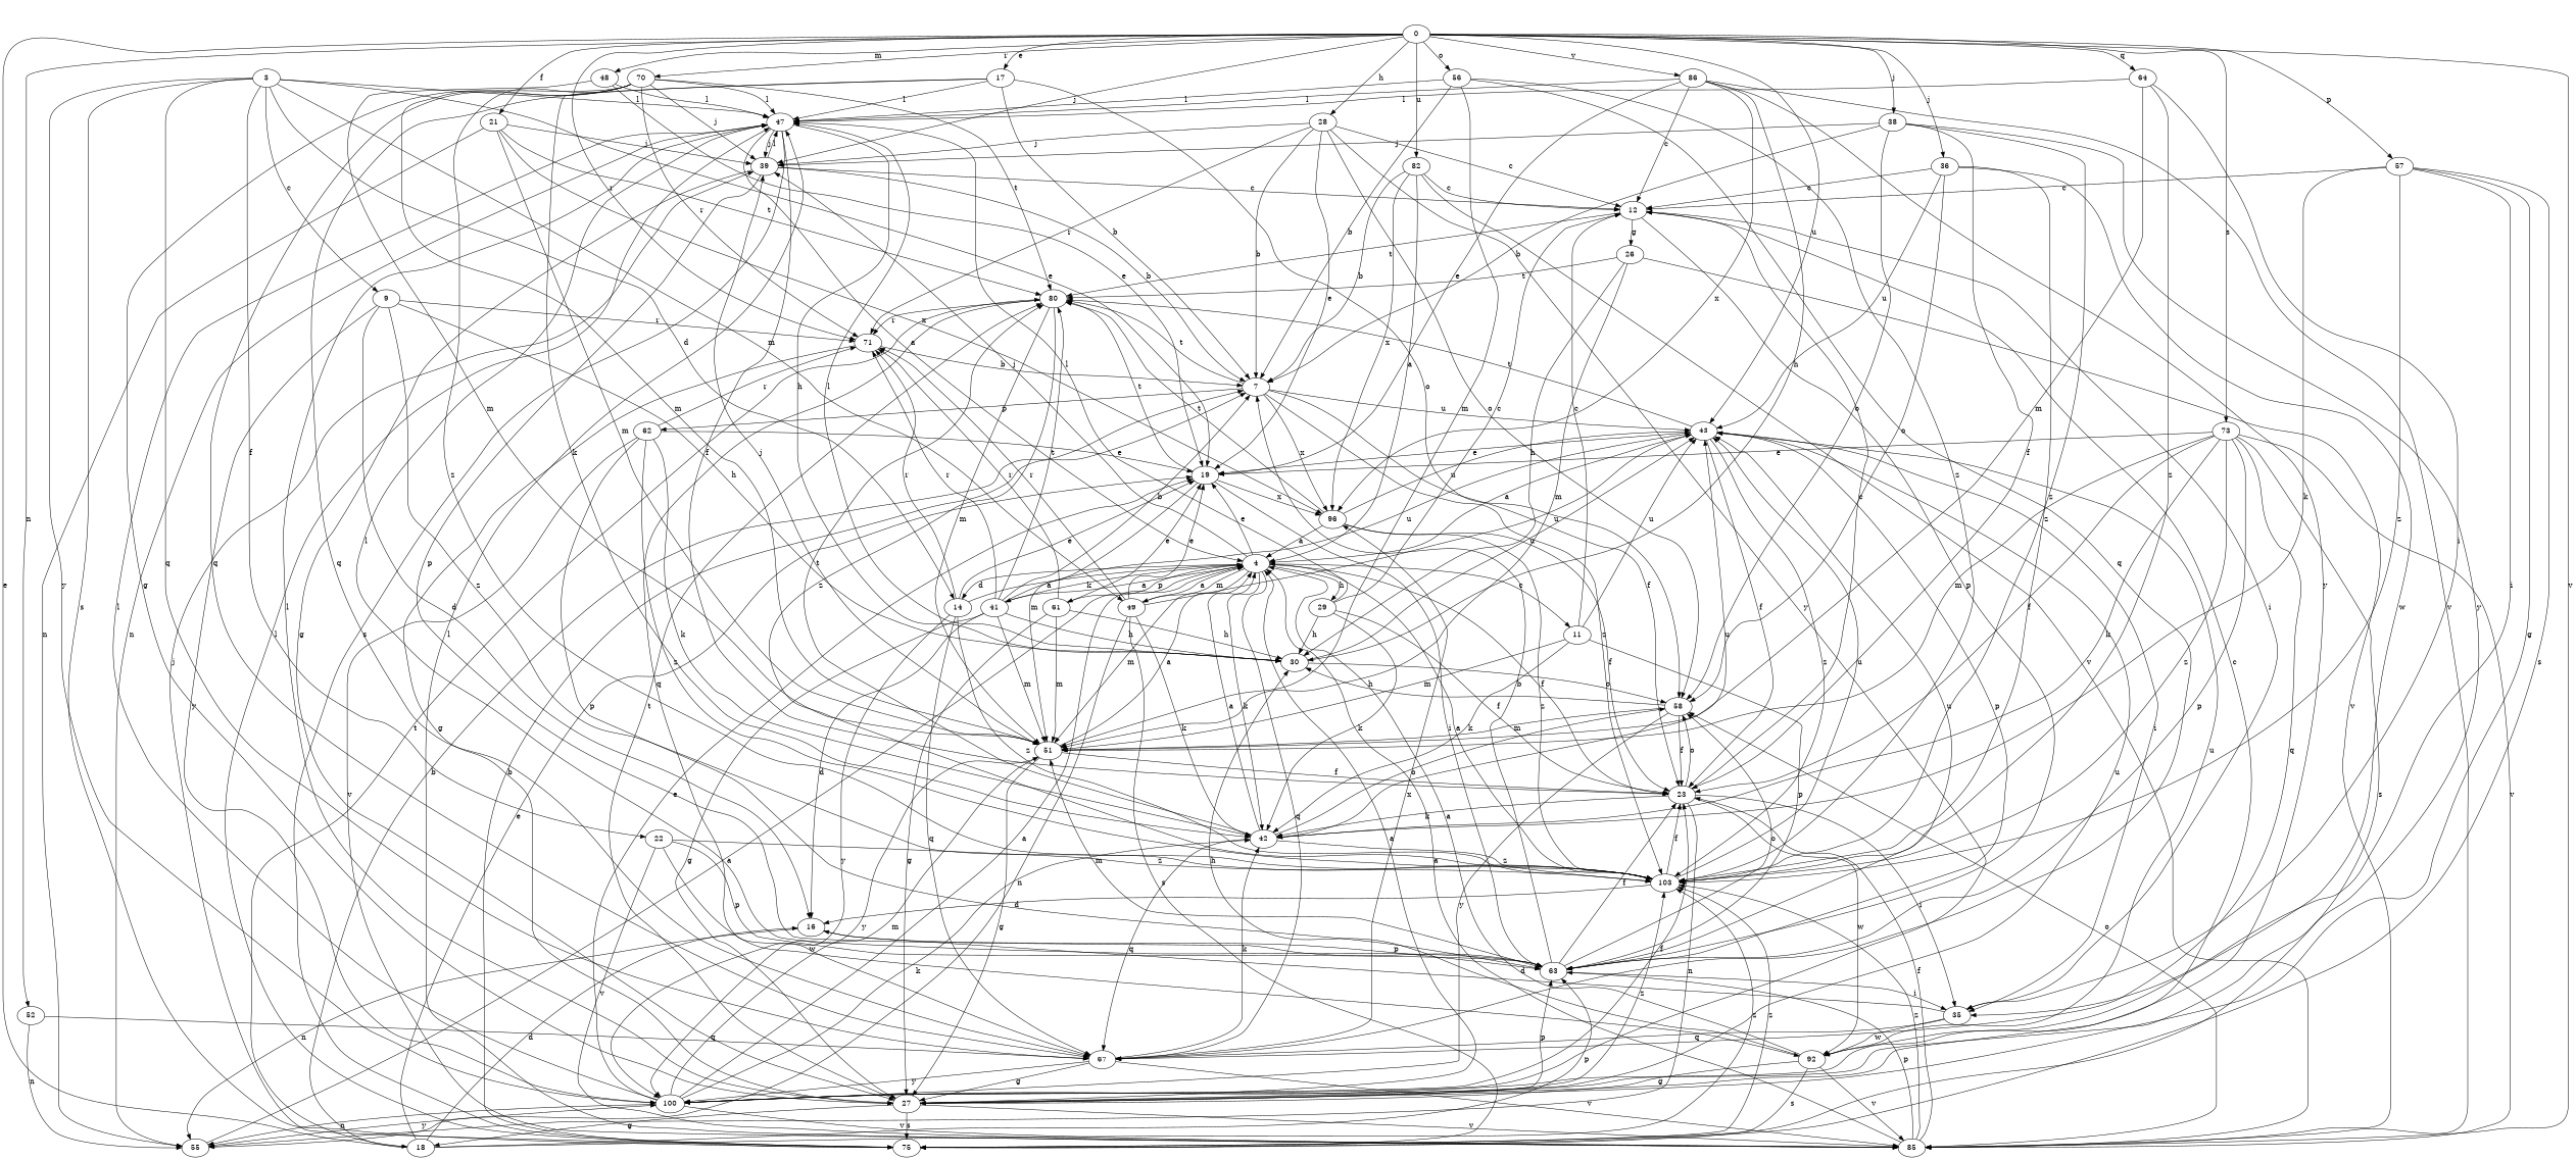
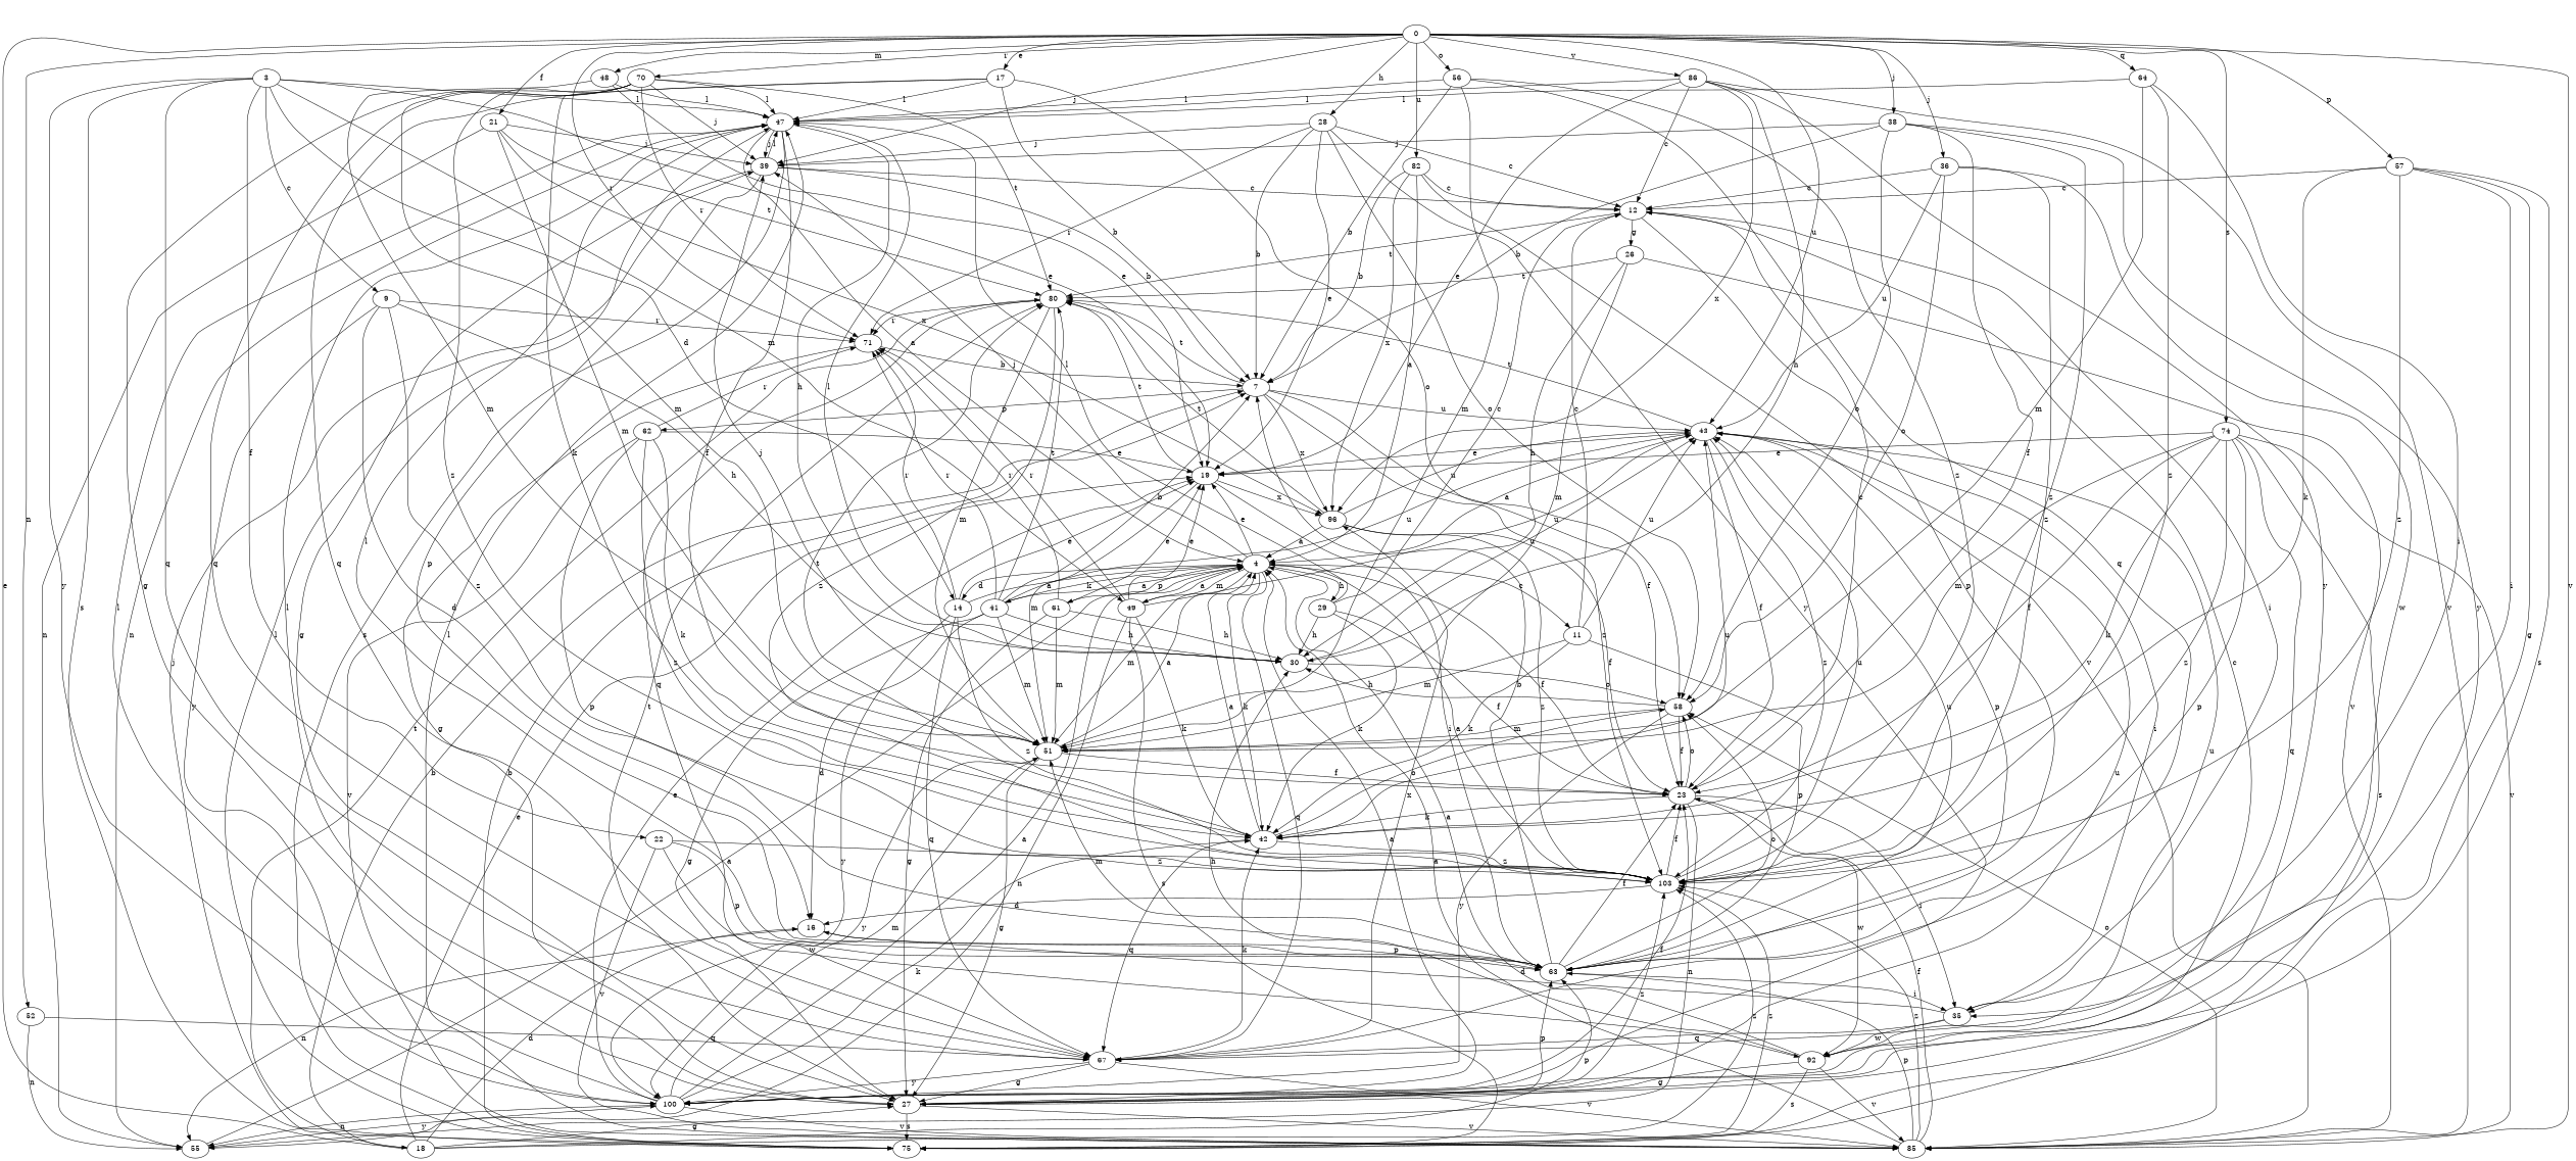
  strict digraph {
    fontname="DejaVu Serif"
    node [fontname="DejaVu Serif"]
    edge [fontname="DejaVu Serif"]
    0
    17
    18
    21
    28
    36
    38
    39
    48
    52
    56
    n12 [label=57]
    64
    70
    71
-   74 [label=73]
+   74
    82
    n18 [label=43]
    86
    n20 [label=85]
    47
    67
    42
    7
    58
    19
    80
    103
    16
    63
    27
    51
    96
    55
    100
    12
    92
    23
    75
    35
    4
    30
    3
    9
    14
    22
    49
    11
    29
    41
    61
    62
    26
    0 -> 17 [label=e]
    0 -> 18 [label=e]
    0 -> 21 [label=f]
    0 -> 28 [label=h]
    0 -> 36 [label=j]
    0 -> 38 [label=j]
    0 -> 39 [label=j]
    0 -> 48 [label=m]
    0 -> 52 [label=n]
    0 -> 56 [label=o]
    0 -> n12 [label=p]
    0 -> 64 [label=q]
    0 -> 70 [label=r]
    0 -> 71 [label=r]
    0 -> 74 [label=s]
    0 -> 82 [label=u]
    0 -> n18 [label=u]
    0 -> 86 [label=v]
    0 -> n20 [label=v]
    17 -> 47 [label=l]
    17 -> 67 [label=q]
    17 -> 42 [label=k]
    17 -> 7 [label=b]
    17 -> 58 [label=o]
    18 -> 7 [label=b]
    18 -> 19 [label=e]
    18 -> 80 [label=t]
    18 -> 103 [label=z]
    18 -> 16 [label=d]
    18 -> 63 [label=p]
-   27 -> 18 [label=g]
+   18 -> 27 [label=g]
    21 -> 39 [label=j]
    21 -> 80 [label=t]
    21 -> 51 [label=m]
    21 -> 96 [label=x]
    21 -> 55 [label=n]
    28 -> 39 [label=j]
    28 -> 71 [label=r]
    28 -> 7 [label=b]
    28 -> 58 [label=o]
    28 -> 19 [label=e]
    28 -> 100 [label=y]
    28 -> 12 [label=c]
    36 -> n18 [label=u]
    36 -> 58 [label=o]
    36 -> 103 [label=z]
    36 -> 12 [label=c]
    36 -> 92 [label=w]
    38 -> 39 [label=j]
    38 -> 7 [label=b]
    38 -> 58 [label=o]
    38 -> 103 [label=z]
    38 -> 100 [label=y]
    38 -> 23 [label=f]
    39 -> 47 [label=l]
    39 -> 7 [label=b]
    39 -> 63 [label=p]
    39 -> 27 [label=g]
    39 -> 12 [label=c]
    48 -> 47 [label=l]
    48 -> 19 [label=e]
    48 -> 51 [label=m]
    52 -> 67 [label=q]
    52 -> 55 [label=n]
    56 -> 47 [label=l]
    56 -> 67 [label=q]
    56 -> 7 [label=b]
    56 -> 103 [label=z]
    56 -> 51 [label=m]
    n12 -> 42 [label=k]
    n12 -> 103 [label=z]
    n12 -> 27 [label=g]
    n12 -> 12 [label=c]
    n12 -> 75 [label=s]
    n12 -> 35 [label=i]
    64 -> 47 [label=l]
    64 -> 103 [label=z]
    64 -> 51 [label=m]
    64 -> 35 [label=i]
    70 -> 39 [label=j]
    70 -> 71 [label=r]
    70 -> 47 [label=l]
    70 -> 67 [label=q]
    70 -> 80 [label=t]
    70 -> 103 [label=z]
    70 -> 27 [label=g]
    70 -> 51 [label=m]
    71 -> 7 [label=b]
    71 -> 27 [label=g]
    74 -> n20 [label=v]
    74 -> 67 [label=q]
    74 -> 42 [label=k]
    74 -> 19 [label=e]
    74 -> 103 [label=z]
    74 -> 63 [label=p]
    74 -> 51 [label=m]
    74 -> 23 [label=f]
    74 -> 75 [label=s]
    82 -> n20 [label=v]
    82 -> 7 [label=b]
    82 -> 96 [label=x]
    82 -> 12 [label=c]
    82 -> 4 [label=a]
    n18 -> 19 [label=e]
    n18 -> 80 [label=t]
    n18 -> 103 [label=z]
    n18 -> 63 [label=p]
    n18 -> 23 [label=f]
    n18 -> 35 [label=i]
    n18 -> 4 [label=a]
    86 -> n20 [label=v]
    86 -> 47 [label=l]
    86 -> 19 [label=e]
    86 -> 96 [label=x]
    86 -> 100 [label=y]
    86 -> 12 [label=c]
    86 -> 30 [label=h]
    n20 -> 47 [label=l]
    n20 -> 58 [label=o]
    n20 -> 103 [label=z]
    n20 -> 63 [label=p]
    n20 -> 23 [label=f]
    n20 -> 4 [label=a]
    47 -> 39 [label=j]
    47 -> 55 [label=n]
    47 -> 23 [label=f]
    47 -> 75 [label=s]
    47 -> 4 [label=a]
    47 -> 30 [label=h]
    67 -> n20 [label=v]
    67 -> 42 [label=k]
    67 -> 27 [label=g]
    67 -> 96 [label=x]
    67 -> 100 [label=y]
    42 -> n18 [label=u]
    42 -> 67 [label=q]
    42 -> 58 [label=o]
    42 -> 80 [label=t]
    42 -> 103 [label=z]
    42 -> 4 [label=a]
    7 -> n18 [label=u]
    7 -> 80 [label=t]
    7 -> 103 [label=z]
    7 -> 96 [label=x]
    7 -> 23 [label=f]
    7 -> 62 [label=p]
    58 -> 51 [label=m]
    58 -> 100 [label=y]
    58 -> 23 [label=f]
    58 -> 30 [label=h]
    19 -> 80 [label=t]
    19 -> 63 [label=i]
    19 -> 51 [label=m]
    19 -> 96 [label=x]
    80 -> 71 [label=r]
    80 -> 67 [label=q]
    80 -> 103 [label=z]
    80 -> 51 [label=m]
    103 -> n18 [label=u]
    103 -> 16 [label=d]
    103 -> 23 [label=f]
    103 -> 4 [label=a]
    16 -> 63 [label=p]
    16 -> 55 [label=n]
    63 -> n18 [label=u]
    63 -> 47 [label=l]
    63 -> 7 [label=b]
    63 -> 58 [label=o]
    63 -> 51 [label=m]
    63 -> 23 [label=f]
    63 -> 35 [label=i]
    27 -> n18 [label=u]
    27 -> n20 [label=v]
    27 -> 47 [label=l]
    27 -> 80 [label=t]
    27 -> 103 [label=z]
    27 -> 63 [label=p]
    27 -> 12 [label=c]
    27 -> 75 [label=s]
    27 -> 4 [label=a]
    51 -> 39 [label=j]
    51 -> 27 [label=g]
    51 -> 100 [label=y]
    51 -> 23 [label=f]
    51 -> 4 [label=a]
    96 -> n18 [label=u]
    96 -> 80 [label=t]
    96 -> 103 [label=z]
    96 -> 23 [label=f]
    96 -> 4 [label=a]
    55 -> 100 [label=y]
    55 -> 4 [label=a]
    100 -> n20 [label=v]
    100 -> 47 [label=l]
    100 -> 42 [label=k]
    100 -> 19 [label=e]
    100 -> 51 [label=m]
    100 -> 55 [label=n]
    100 -> 23 [label=f]
    100 -> 4 [label=a]
    12 -> 80 [label=t]
    12 -> 63 [label=p]
    12 -> 35 [label=i]
    12 -> 26 [label=g]
    92 -> n18 [label=u]
    92 -> n20 [label=v]
    92 -> 27 [label=g]
    92 -> 75 [label=s]
    92 -> 4 [label=a]
    92 -> 30 [label=h]
    23 -> 42 [label=k]
    23 -> 58 [label=o]
    23 -> 55 [label=n]
    23 -> 12 [label=c]
    23 -> 92 [label=w]
    23 -> 35 [label=i]
    75 -> 39 [label=j]
    75 -> 47 [label=l]
    75 -> 7 [label=b]
    75 -> 103 [label=z]
    35 -> 67 [label=q]
    35 -> 16 [label=d]
    35 -> 92 [label=w]
    4 -> 39 [label=j]
    4 -> 67 [label=q]
    4 -> 42 [label=k]
    4 -> 19 [label=e]
    4 -> 51 [label=m]
    4 -> 23 [label=f]
    4 -> 14 [label=d]
    4 -> 49 [label=m]
    4 -> 11 [label=c]
    4 -> 29 [label=h]
    4 -> 41 [label=k]
    4 -> 61 [label=p]
    30 -> n18 [label=u]
    30 -> 47 [label=l]
    30 -> 58 [label=o]
    3 -> 47 [label=l]
    3 -> 67 [label=q]
    3 -> 19 [label=e]
    3 -> 100 [label=y]
    3 -> 75 [label=s]
    3 -> 9 [label=c]
    3 -> 14 [label=d]
    3 -> 22 [label=f]
    3 -> 49 [label=m]
    9 -> 71 [label=r]
    9 -> 103 [label=z]
    9 -> 16 [label=d]
    9 -> 100 [label=y]
    9 -> 30 [label=h]
    14 -> 71 [label=r]
    14 -> 67 [label=q]
    14 -> 19 [label=e]
    14 -> 103 [label=z]
    14 -> 100 [label=y]
    14 -> 4 [label=a]
    22 -> n20 [label=v]
    22 -> 103 [label=z]
    22 -> 63 [label=p]
    22 -> 92 [label=w]
    49 -> 71 [label=r]
    49 -> n18 [label=u]
    49 -> 42 [label=k]
    49 -> 19 [label=e]
    49 -> 55 [label=n]
    49 -> 75 [label=s]
    49 -> 4 [label=a]
    11 -> n18 [label=u]
    11 -> 42 [label=k]
    11 -> 63 [label=p]
    11 -> 51 [label=m]
    11 -> 12 [label=c]
    29 -> 47 [label=l]
    29 -> 42 [label=k]
    29 -> 12 [label=c]
    29 -> 23 [label=f]
    29 -> 30 [label=h]
    41 -> 71 [label=r]
    41 -> n18 [label=u]
    41 -> 7 [label=b]
    41 -> 80 [label=t]
    41 -> 16 [label=d]
    41 -> 27 [label=g]
    41 -> 51 [label=m]
    41 -> 4 [label=a]
    41 -> 30 [label=h]
    61 -> 71 [label=r]
    61 -> 19 [label=e]
    61 -> 27 [label=g]
    61 -> 51 [label=m]
    61 -> 30 [label=h]
    62 -> 71 [label=r]
    62 -> n20 [label=v]
    62 -> 42 [label=k]
    62 -> 19 [label=e]
    62 -> 103 [label=z]
    62 -> 63 [label=p]
    26 -> n20 [label=v]
    26 -> 80 [label=t]
    26 -> 51 [label=m]
    26 -> 30 [label=h]
  }
